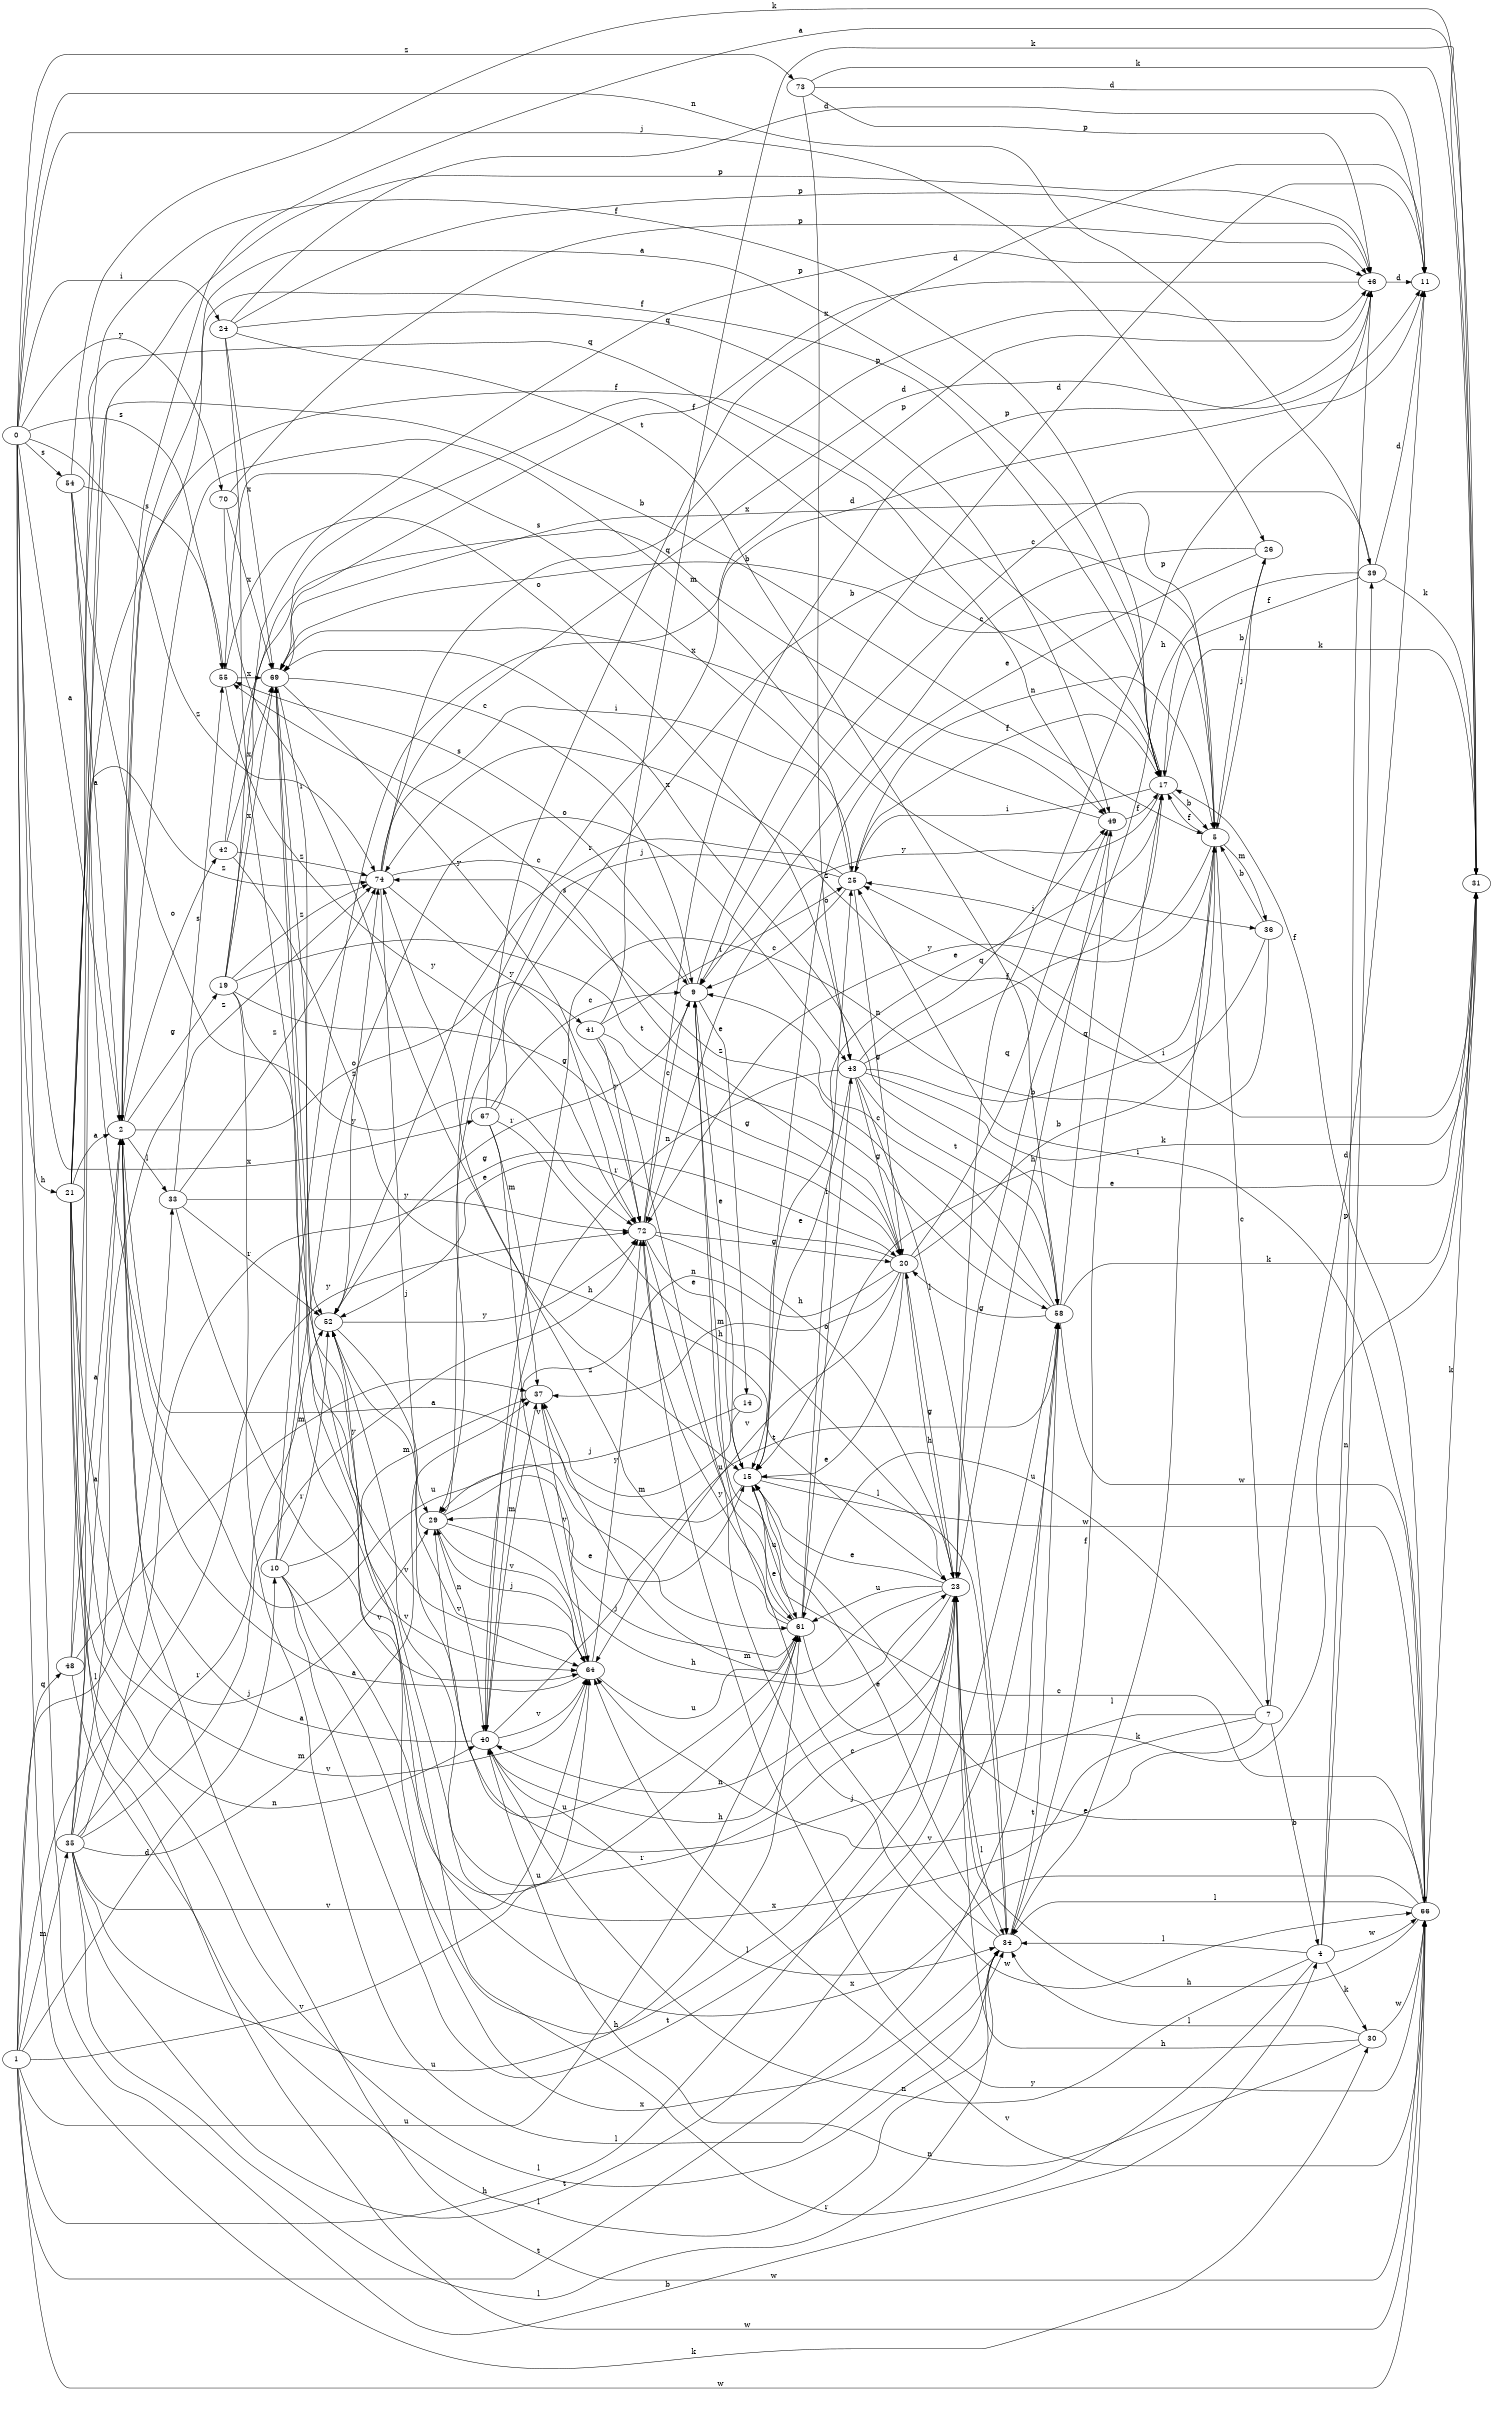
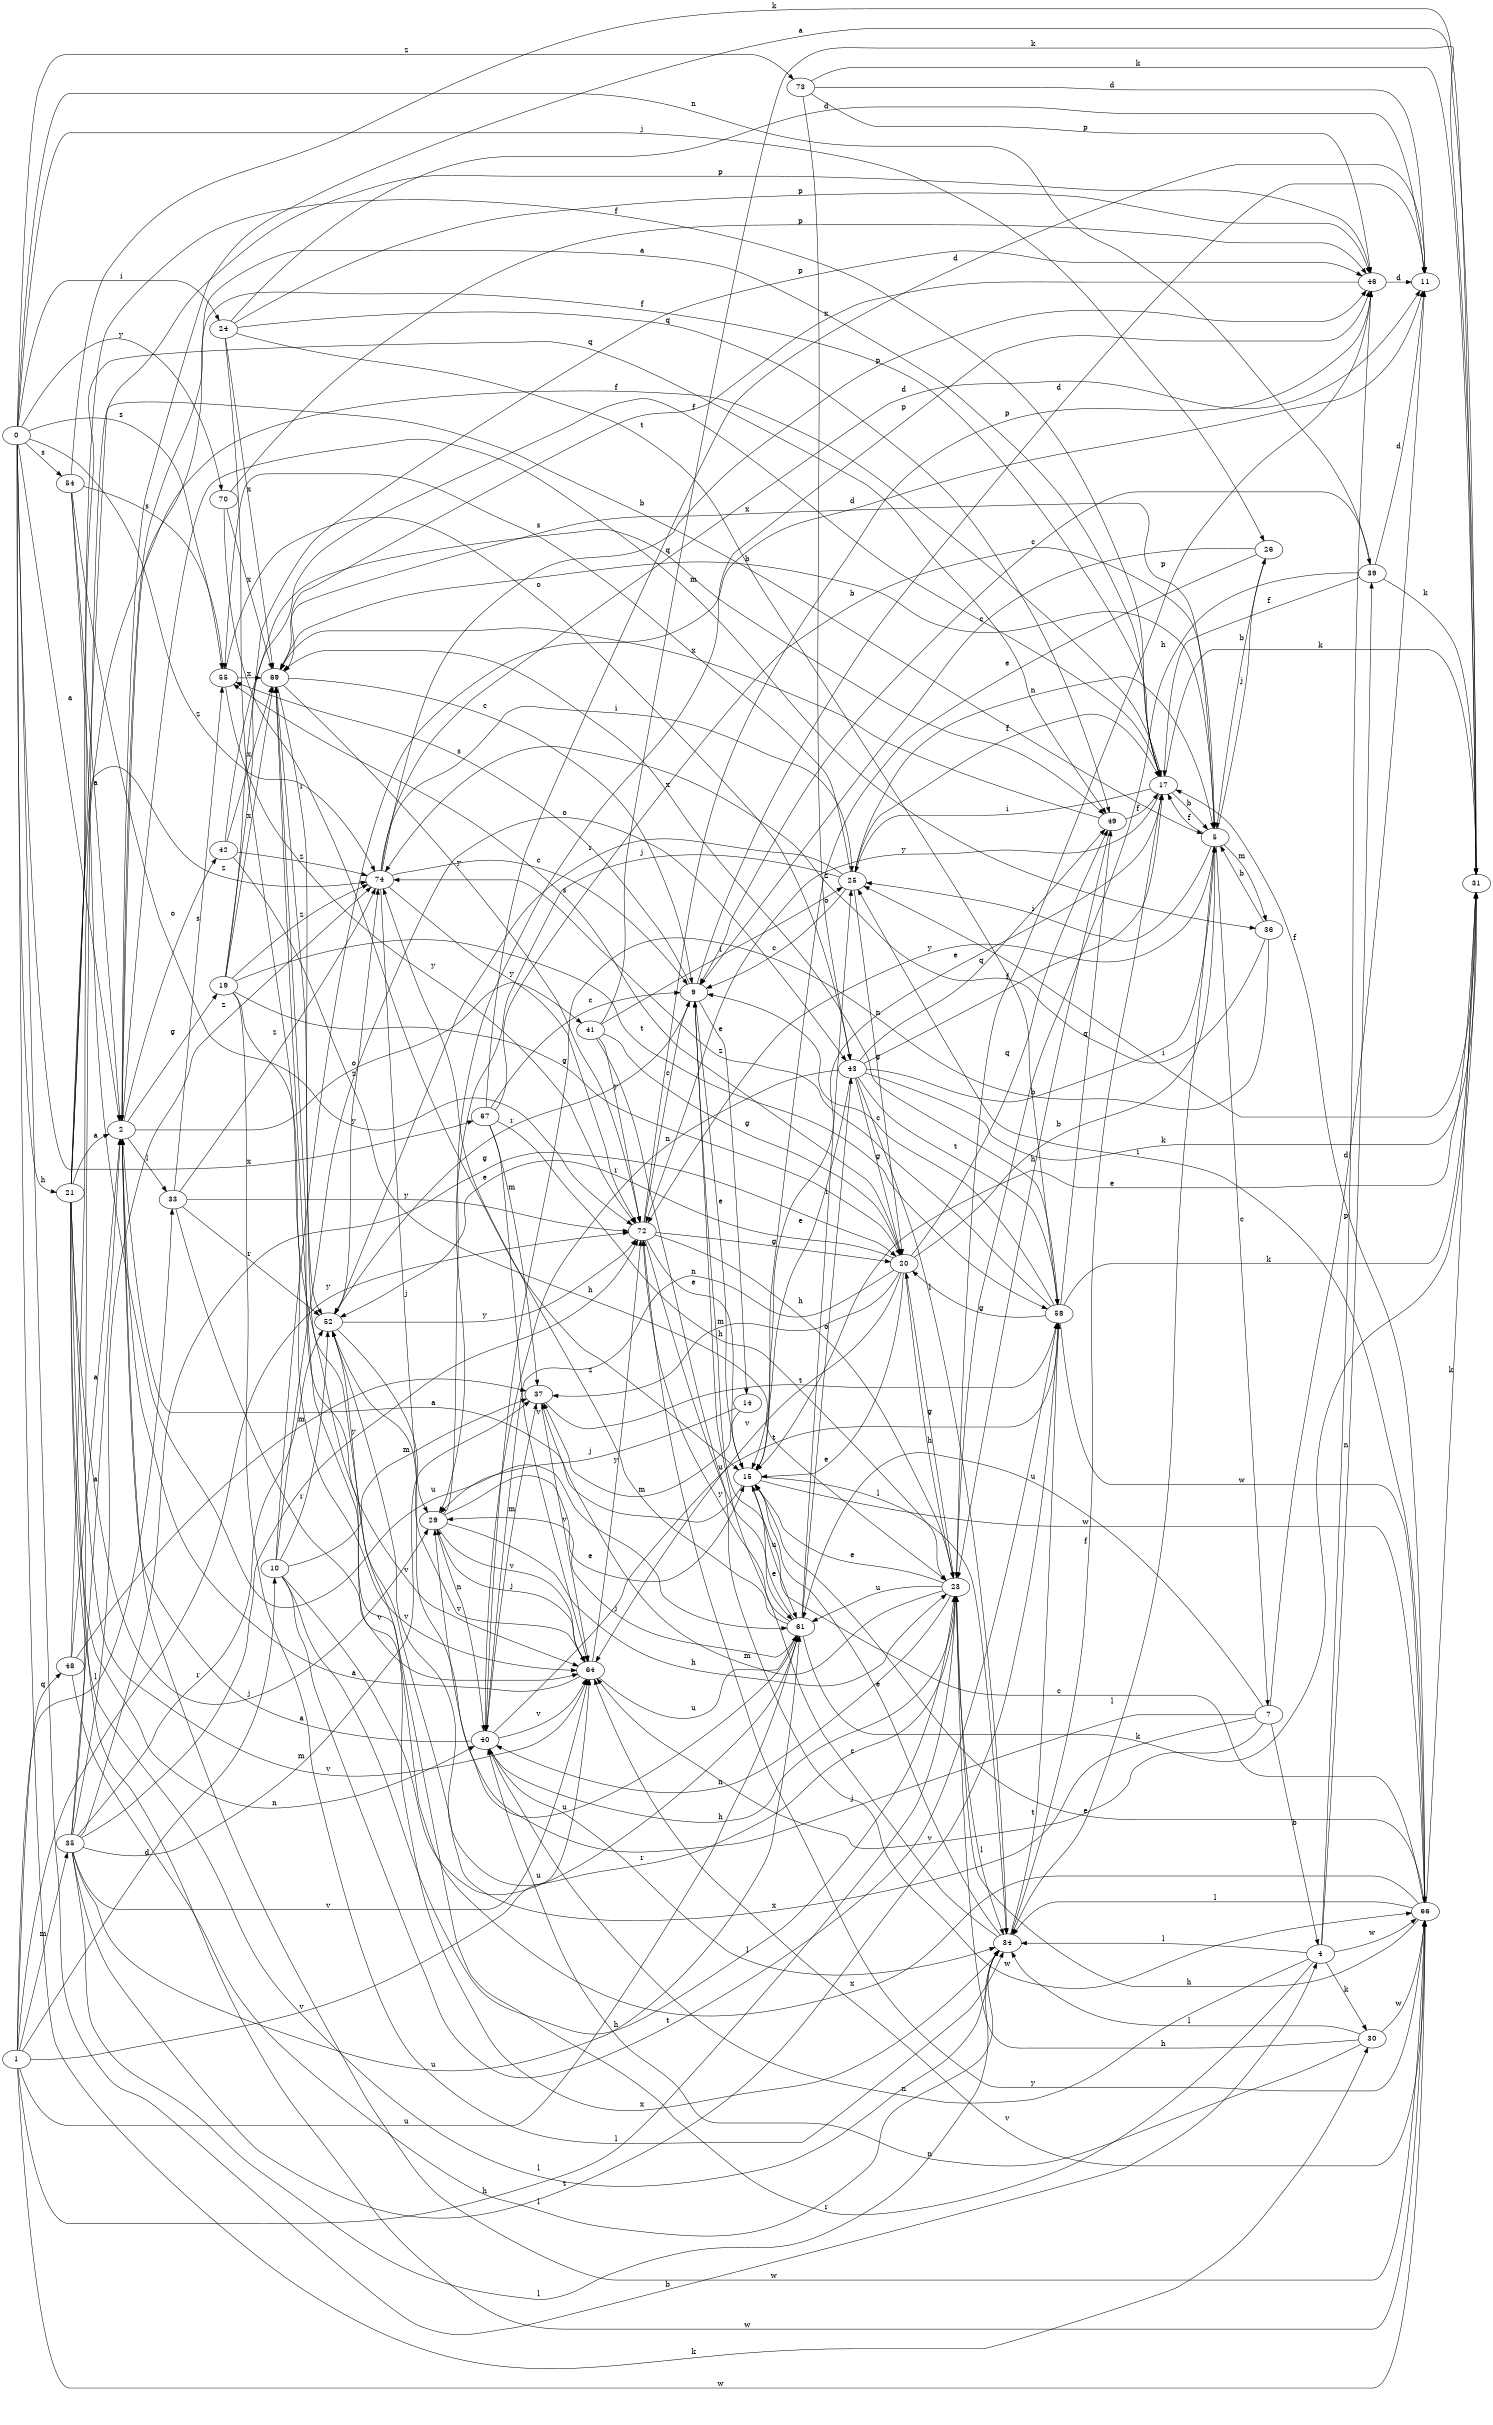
  strict digraph {
    rankdir=LR
    0
    2
    4
    21
    24
    26
    30
    39
    54
    55
    67
    70
    73
    74
    33
    66
    17
    19
    36
    41
    42
    34
    40
    46
    52
    64
    5
    29
    49
    58
    69
    11
    9
    15
    23
    31
    61
    72
    43
    37
    25
    1
    10
    35
    48
    20
    7
    14
    0 -> 2 [label=a]
    0 -> 4 [label=b]
    0 -> 21 [label=h]
    0 -> 24 [label=i]
    0 -> 26 [label=j]
    0 -> 30 [label=k]
    0 -> 39 [label=n]
    0 -> 54 [label=s]
    0 -> 55 [label=s]
    0 -> 67 [label=x]
    0 -> 70 [label=y]
    0 -> 73 [label=z]
    0 -> 74 [label=z]
    2 -> 33 [label=l]
    2 -> 66 [label=w]
    2 -> 17 [label=f]
    2 -> 19 [label=g]
    2 -> 36 [label=m]
    2 -> 41 [label=o]
    2 -> 42 [label=o]
    4 -> 30 [label=k]
    4 -> 39 [label=n]
    4 -> 66 [label=w]
    4 -> 34 [label=l]
    4 -> 40 [label=n]
    4 -> 46 [label=p]
    4 -> 52 [label=r]
    21 -> 2 [label=a]
    21 -> 74 [label=z]
    21 -> 66 [label=w]
    21 -> 17 [label=f]
    21 -> 34 [label=l]
    21 -> 40 [label=n]
    21 -> 64 [label=v]
    21 -> 5 [label=b]
    21 -> 29 [label=j]
    21 -> 49 [label=q]
    24 -> 46 [label=p]
    24 -> 64 [label=v]
    24 -> 49 [label=q]
    24 -> 58 [label=t]
    24 -> 69 [label=x]
    24 -> 11 [label=d]
    26 -> 5 [label=b]
    26 -> 9 [label=c]
    26 -> 15 [label=e]
    30 -> 66 [label=w]
    30 -> 34 [label=l]
    30 -> 40 [label=n]
    30 -> 23 [label=h]
    39 -> 17 [label=f]
    39 -> 11 [label=d]
    39 -> 9 [label=c]
    39 -> 23 [label=h]
    39 -> 31 [label=k]
    54 -> 2 [label=a]
    54 -> 55 [label=s]
    54 -> 31 [label=k]
    54 -> 61 [label=u]
    54 -> 72 [label=y]
    55 -> 69 [label=x]
    55 -> 72 [label=y]
    55 -> 43 [label=o]
    67 -> 64 [label=v]
    67 -> 5 [label=b]
    67 -> 11 [label=d]
    67 -> 9 [label=c]
    67 -> 23 [label=h]
    67 -> 37 [label=m]
    70 -> 46 [label=p]
    70 -> 69 [label=x]
    70 -> 15 [label=e]
    73 -> 46 [label=p]
    73 -> 11 [label=d]
    73 -> 31 [label=k]
    73 -> 43 [label=o]
    74 -> 46 [label=p]
    74 -> 29 [label=j]
    74 -> 11 [label=d]
    74 -> 9 [label=c]
    74 -> 72 [label=y]
    74 -> 25 [label=i]
    33 -> 55 [label=s]
    33 -> 74 [label=z]
    33 -> 52 [label=r]
    33 -> 64 [label=v]
    33 -> 72 [label=y]
    66 -> 17 [label=f]
    66 -> 34 [label=l]
    66 -> 64 [label=v]
    66 -> 69 [label=x]
    66 -> 9 [label=c]
    66 -> 15 [label=e]
    66 -> 23 [label=h]
    66 -> 31 [label=k]
    66 -> 72 [label=y]
    66 -> 25 [label=i]
    17 -> 2 [label=a]
    17 -> 5 [label=b]
    17 -> 15 [label=e]
    17 -> 31 [label=k]
    17 -> 72 [label=y]
    17 -> 25 [label=i]
    19 -> 74 [label=z]
    19 -> 17 [label=f]
    19 -> 34 [label=l]
    19 -> 46 [label=p]
    19 -> 64 [label=v]
    19 -> 58 [label=t]
    19 -> 69 [label=x]
    19 -> 20 [label=g]
    36 -> 74 [label=z]
    36 -> 40 [label=n]
    36 -> 5 [label=b]
    41 -> 66 [label=w]
    41 -> 31 [label=k]
    41 -> 72 [label=y]
    41 -> 25 [label=i]
    41 -> 20 [label=g]
    42 -> 74 [label=z]
    42 -> 49 [label=q]
    42 -> 69 [label=x]
    42 -> 23 [label=h]
    34 -> 17 [label=f]
    34 -> 58 [label=t]
    34 -> 69 [label=x]
    34 -> 9 [label=c]
    34 -> 15 [label=e]
    40 -> 2 [label=a]
    40 -> 34 [label=l]
    40 -> 64 [label=v]
    40 -> 58 [label=t]
    40 -> 23 [label=h]
    40 -> 37 [label=m]
    46 -> 69 [label=x]
    46 -> 11 [label=d]
    52 -> 74 [label=z]
    52 -> 64 [label=v]
    52 -> 61 [label=u]
    52 -> 72 [label=y]
    64 -> 2 [label=a]
    64 -> 29 [label=j]
    64 -> 61 [label=u]
    64 -> 72 [label=y]
    5 -> 26 [label=j]
    5 -> 17 [label=f]
    5 -> 36 [label=m]
    5 -> 34 [label=l]
    5 -> 69 [label=x]
    5 -> 72 [label=y]
    5 -> 25 [label=i]
    5 -> 7 [label=c]
    29 -> 40 [label=n]
    29 -> 46 [label=p]
    29 -> 64 [label=v]
    29 -> 15 [label=e]
    29 -> 23 [label=h]
    49 -> 17 [label=f]
    49 -> 69 [label=x]
    49 -> 23 [label=h]
    58 -> 74 [label=z]
    58 -> 66 [label=w]
    58 -> 49 [label=q]
    58 -> 69 [label=x]
    58 -> 9 [label=c]
    58 -> 31 [label=k]
    58 -> 20 [label=g]
    69 -> 52 [label=r]
    69 -> 5 [label=b]
    69 -> 9 [label=c]
    69 -> 72 [label=y]
    9 -> 55 [label=s]
    9 -> 52 [label=r]
    9 -> 11 [label=d]
    9 -> 15 [label=e]
    9 -> 14 [label=e]
    15 -> 2 [label=a]
    15 -> 66 [label=w]
    15 -> 34 [label=l]
    15 -> 61 [label=u]
    23 -> 34 [label=l]
    23 -> 40 [label=n]
    23 -> 46 [label=p]
    23 -> 52 [label=r]
    23 -> 15 [label=e]
    23 -> 61 [label=u]
    23 -> 37 [label=m]
    23 -> 20 [label=g]
    31 -> 2 [label=a]
    31 -> 15 [label=e]
    31 -> 25 [label=i]
    61 -> 74 [label=z]
    61 -> 29 [label=j]
    61 -> 15 [label=e]
    61 -> 31 [label=k]
    61 -> 72 [label=y]
    61 -> 43 [label=o]
    61 -> 25 [label=i]
    72 -> 46 [label=p]
    72 -> 9 [label=c]
    72 -> 15 [label=e]
    72 -> 23 [label=h]
    72 -> 61 [label=u]
    72 -> 20 [label=g]
    43 -> 17 [label=f]
    43 -> 34 [label=l]
    43 -> 40 [label=n]
    43 -> 5 [label=b]
    43 -> 49 [label=q]
    43 -> 58 [label=t]
    43 -> 15 [label=e]
    43 -> 31 [label=k]
    43 -> 20 [label=g]
    37 -> 64 [label=v]
    25 -> 55 [label=s]
    25 -> 17 [label=f]
    25 -> 52 [label=r]
    25 -> 5 [label=n]
    25 -> 29 [label=j]
    25 -> 9 [label=c]
    25 -> 20 [label=g]
    1 -> 33 [label=l]
    1 -> 66 [label=w]
    1 -> 64 [label=v]
-   1 -> 58 [label=t]
+   37 -> 58 [label=t]
    1 -> 23 [label=h]
    1 -> 61 [label=u]
    1 -> 72 [label=y]
    1 -> 10 [label=d]
    1 -> 35 [label=m]
    1 -> 48 [label=q]
    10 -> 52 [label=r]
    10 -> 58 [label=t]
    10 -> 11 [label=d]
    10 -> 23 [label=h]
    10 -> 61 [label=u]
    10 -> 43 [label=o]
    10 -> 37 [label=m]
    35 -> 2 [label=a]
    35 -> 74 [label=z]
    35 -> 34 [label=l]
    35 -> 46 [label=p]
    35 -> 52 [label=r]
    35 -> 64 [label=v]
    35 -> 58 [label=t]
    35 -> 61 [label=u]
    35 -> 72 [label=y]
    35 -> 37 [label=m]
    35 -> 20 [label=g]
    48 -> 2 [label=a]
    48 -> 17 [label=f]
    48 -> 34 [label=l]
    48 -> 37 [label=m]
    20 -> 55 [label=s]
    20 -> 40 [label=n]
    20 -> 52 [label=r]
    20 -> 64 [label=v]
    20 -> 5 [label=b]
    20 -> 49 [label=q]
    20 -> 15 [label=e]
    20 -> 23 [label=h]
    20 -> 37 [label=m]
    7 -> 4 [label=b]
    7 -> 64 [label=v]
    7 -> 29 [label=j]
    7 -> 69 [label=x]
    7 -> 11 [label=d]
    7 -> 61 [label=u]
    14 -> 29 [label=j]
    14 -> 37 [label=m]
  }
